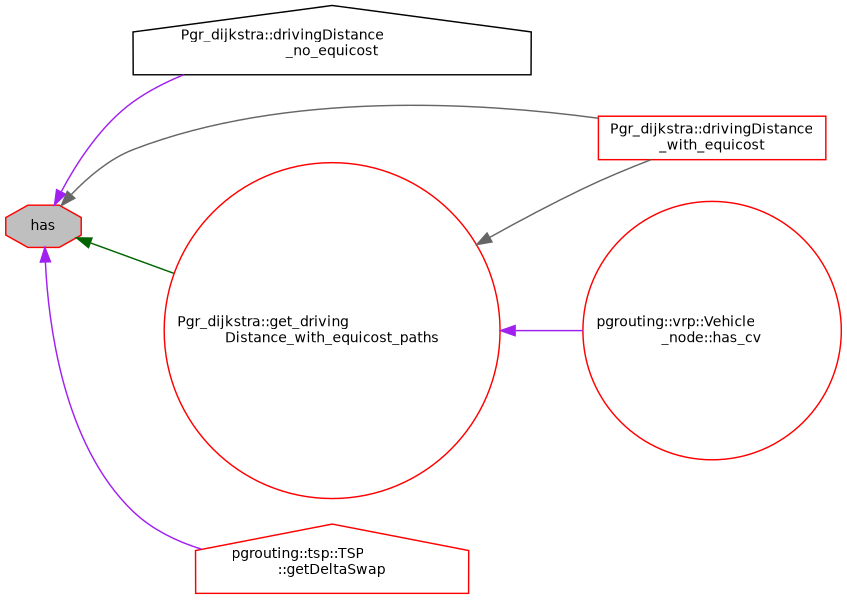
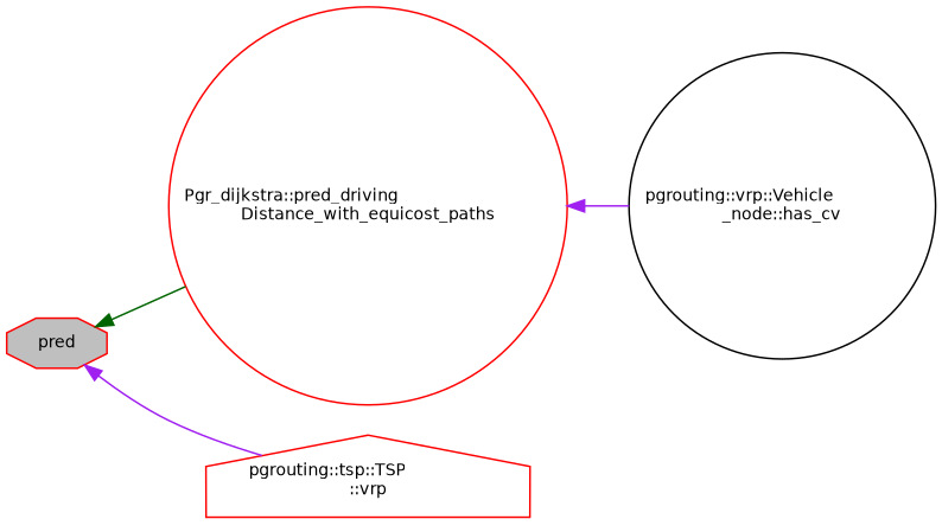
  digraph {
    rankdir=LR
    node [color=red fillcolor=white fontname=Helvetica fontsize=10 shape=house style=filled]
    edge [color=purple dir=back fontname=Helvetica fontsize=10 labelfontname=Helvetica labelfontsize=10 style=solid]
-   n1 [fillcolor=grey75 fontcolor=black height=0.2 label=has shape=octagon width=0.4]
-   n2 [color=black height=0.2 label="Pgr_dijkstra::drivingDistance\l_no_equicost" width=0.4]
-   n3 [height=0.2 label="Pgr_dijkstra::drivingDistance\l_with_equicost" shape=box width=0.4]
-   n4 [height=0.2 label="Pgr_dijkstra::get_driving\lDistance_with_equicost_paths" shape=circle width=0.4]
-   n5 [height=0.2 label="pgrouting::tsp::TSP\l::getDeltaSwap" width=0.4]
-   n6 [height=0.2 label="pgrouting::vrp::Vehicle\l_node::has_cv" shape=circle width=0.4]
-   n1 -> n2
-   n1 -> n3 [color=gray40]
+   n1 [fillcolor=grey75 fontcolor=black height=0.2 label=pred shape=octagon width=0.4]
+   n4 [height=0.2 label="Pgr_dijkstra::pred_driving\lDistance_with_equicost_paths" shape=circle width=0.4]
+   n5 [height=0.2 label="pgrouting::tsp::TSP\l::vrp" width=0.4]
+   n6 [color=black height=0.2 label="pgrouting::vrp::Vehicle\l_node::has_cv" shape=circle width=0.4]
    n1 -> n4 [color=darkgreen]
    n1 -> n5
-   n4 -> n3 [color=gray40]
    n4 -> n6
  }
